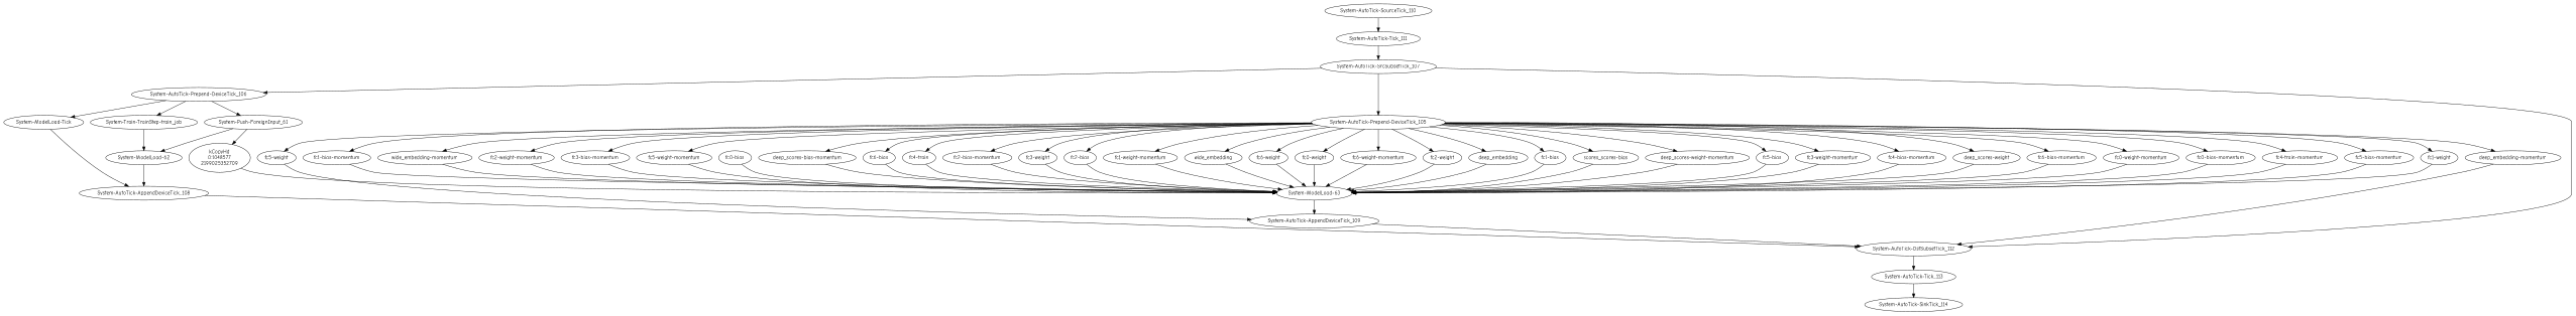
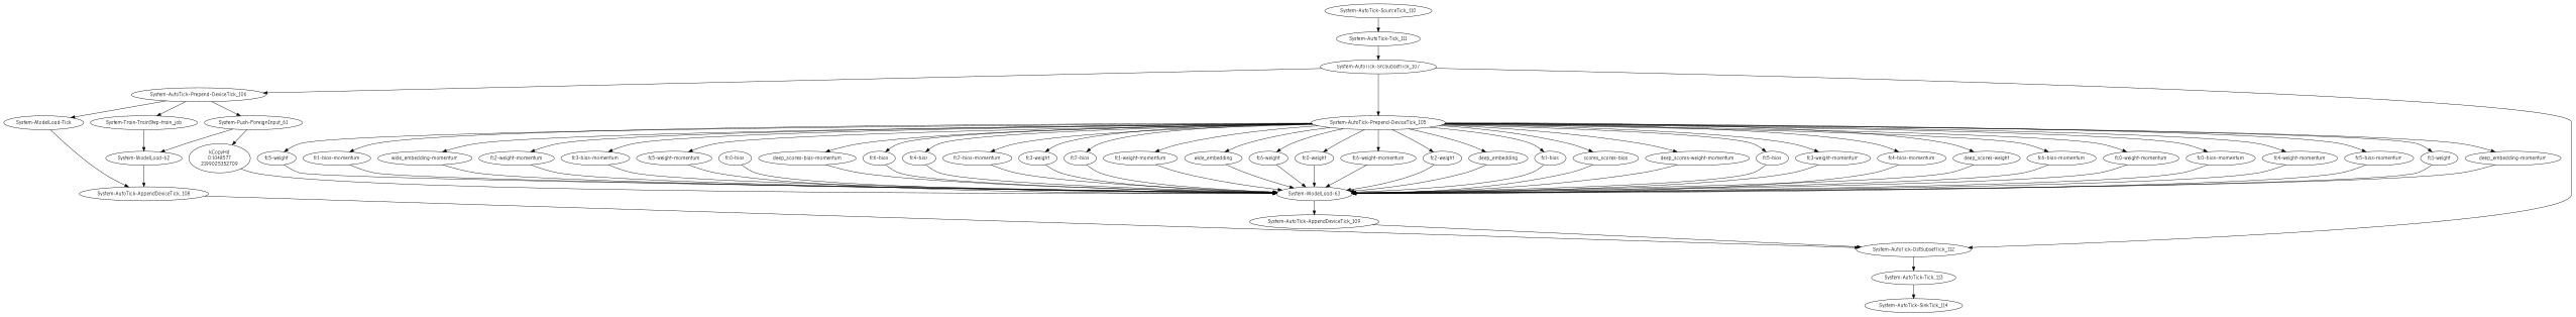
  digraph {
    fontname="Comic Neue"
    node [fontname="Comic Neue"]
    edge [fontname="Comic Neue"]
    n1 [label="System-Push-ForeignInput_61"]
    n2 [label="System-ModelLoad-62"]
    n3 [label="kCopyHd\n0:1048577\n2199025352709"]
    n4 [label="System-AutoTick-AppendDeviceTick_108"]
    n5 [label="System-ModelLoad-63"]
    n6 [label="System-ModelLoad-Tick"]
    n7 [label="System-AutoTick-DstSubsetTick_112"]
    n8 [label="deep_scores-bias-momentum"]
    n9 [label="System-AutoTick-AppendDeviceTick_109"]
    n10 [label="fc6-bias"]
-   n11 [label="fc4-train"]
+   n11 [label="fc4-bias"]
    n12 [label="fc2-bias-momentum"]
    n13 [label="fc3-weight"]
    n14 [label="fc2-bias"]
    n15 [label="fc1-weight-momentum"]
    n16 [label=wide_embedding]
    n17 [label="fc6-weight"]
    n18 [label="fc0-weight"]
    n19 [label="fc6-weight-momentum"]
    n20 [label="fc2-weight"]
    n21 [label=deep_embedding]
    n22 [label="fc1-bias"]
    n23 [label="scores_scores-bias"]
    n24 [label="System-Train-TrainStep-train_job"]
    n25 [label="deep_scores-weight-momentum"]
    n26 [label="fc5-bias"]
    n27 [label="fc3-weight-momentum"]
    n28 [label="fc5-weight"]
    n29 [label="fc4-bias-momentum"]
    n30 [label="fc0-bias"]
    n31 [label="deep_scores-weight"]
    n32 [label="fc6-bias-momentum"]
    n33 [label="deep_embedding-momentum"]
    n34 [label="fc0-weight-momentum"]
    n35 [label="fc0-bias-momentum"]
-   n36 [label="fc4-train-momentum"]
+   n36 [label="fc4-weight-momentum"]
    n37 [label="fc5-bias-momentum"]
    n38 [label="fc1-weight"]
    n39 [label="fc1-bias-momentum"]
    n40 [label="wide_embedding-momentum"]
    n41 [label="fc2-weight-momentum"]
    n42 [label="fc3-bias-momentum"]
    n43 [label="fc5-weight-momentum"]
    n44 [label="System-AutoTick-Prepend-DeviceTick_105"]
    n45 [label="System-AutoTick-Prepend-DeviceTick_106"]
    n46 [label="System-AutoTick-SrcSubsetTick_107"]
    n47 [label="System-AutoTick-Tick_113"]
    n48 [label="System-AutoTick-SourceTick_110"]
    n49 [label="System-AutoTick-Tick_111"]
    n50 [label="System-AutoTick-SinkTick_114"]
    n1 -> n2
    n1 -> n3
    n2 -> n4
    n3 -> n5
    n4 -> n7
    n5 -> n9
    n6 -> n4
    n7 -> n47
    n8 -> n5
    n9 -> n7
    n10 -> n5
    n11 -> n5
    n12 -> n5
    n13 -> n5
    n14 -> n5
    n15 -> n5
    n16 -> n5
    n17 -> n5
    n18 -> n5
    n19 -> n5
    n20 -> n5
    n21 -> n5
    n22 -> n5
    n23 -> n5
    n24 -> n2
    n25 -> n5
    n26 -> n5
    n27 -> n5
-   n28 -> n9
+   n28 -> n5
    n29 -> n5
    n30 -> n5
    n31 -> n5
    n32 -> n5
-   n33 -> n7
+   n33 -> n5
    n34 -> n5
    n35 -> n5
    n36 -> n5
    n37 -> n5
    n38 -> n5
    n39 -> n5
    n40 -> n5
    n41 -> n5
    n42 -> n5
    n43 -> n5
    n44 -> n8
    n44 -> n10
    n44 -> n11
    n44 -> n12
    n44 -> n13
    n44 -> n14
    n44 -> n15
    n44 -> n16
    n44 -> n17
    n44 -> n18
    n44 -> n19
    n44 -> n20
    n44 -> n21
    n44 -> n22
    n44 -> n23
    n44 -> n25
    n44 -> n26
    n44 -> n27
    n44 -> n28
    n44 -> n29
    n44 -> n31
    n44 -> n32
    n44 -> n33
    n44 -> n34
    n44 -> n35
    n44 -> n36
    n44 -> n37
    n44 -> n38
    n44 -> n39
    n44 -> n40
    n44 -> n41
    n44 -> n42
    n44 -> n43
    n45 -> n1
    n45 -> n6
    n45 -> n24
    n46 -> n7
    n46 -> n44
    n46 -> n45
    n47 -> n50
    n48 -> n49
    n49 -> n46
  }
